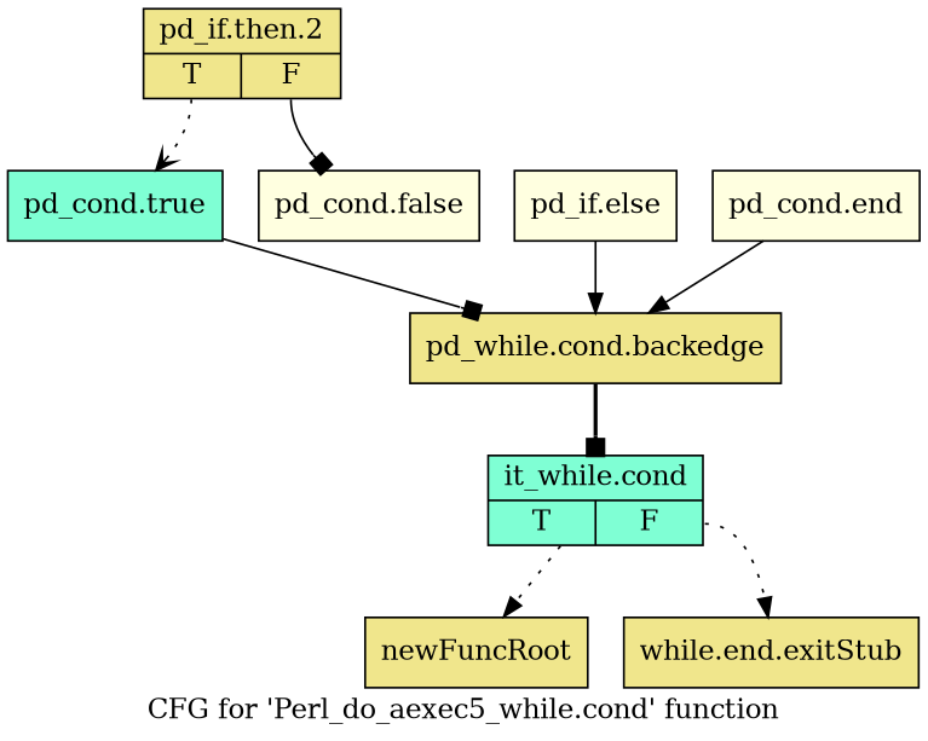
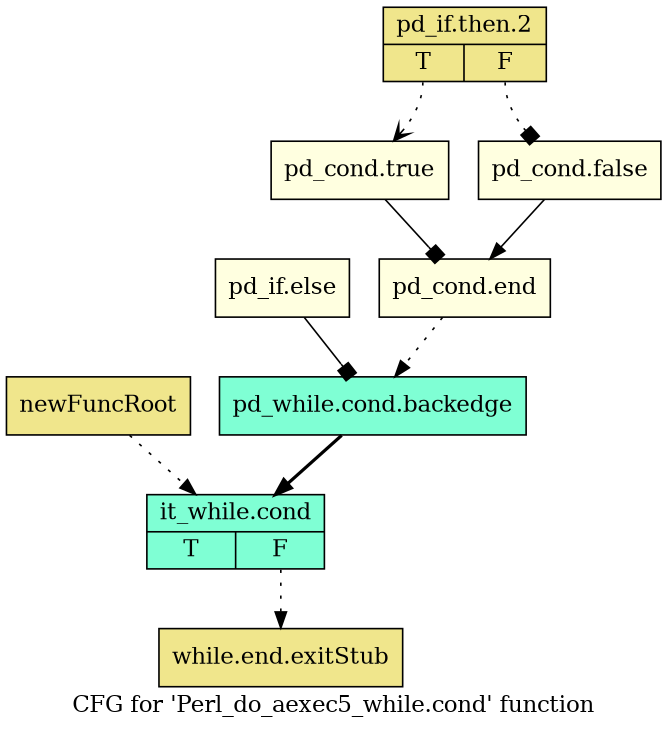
  digraph {
    label="CFG for 'Perl_do_aexec5_while.cond' function"
    node [fillcolor=khaki shape=record style=filled]
    edge [arrowhead=normal style=dotted]
    n1 [label="{newFuncRoot}"]
    n2 [fillcolor=aquamarine label="{it_while.cond|{<s0>T|<s1>F}}"]
    n3 [label="{while.end.exitStub}"]
    n4 [label="{pd_if.then.2|{<s0>T|<s1>F}}"]
-   n5 [fillcolor=aquamarine label="{pd_cond.true}"]
+   n5 [fillcolor=lightyellow label="{pd_cond.true}"]
    n6 [fillcolor=lightyellow label="{pd_cond.false}"]
    n7 [fillcolor=lightyellow label="{pd_if.else}"]
-   n8 [label="{pd_while.cond.backedge}"]
+   n8 [fillcolor=aquamarine label="{pd_while.cond.backedge}"]
    n9 [fillcolor=lightyellow label="{pd_cond.end}"]
-   n2 -> n1
+   n1 -> n2
    n2 -> n3 [tailport=s1]
    n4 -> n5 [arrowhead=vee tailport=s0]
-   n4 -> n6 [arrowhead=box style=solid tailport=s1]
-   n5 -> n8 [arrowhead=box style=solid]
-   n7 -> n8 [style=solid]
-   n8 -> n2 [arrowhead=box style=bold]
-   n9 -> n8 [style=solid]
+   n4 -> n6 [arrowhead=box tailport=s1]
+   n5 -> n9 [arrowhead=box style=solid]
+   n6 -> n9 [style=solid]
+   n7 -> n8 [arrowhead=box style=solid]
+   n8 -> n2 [style=bold]
+   n9 -> n8
  }
